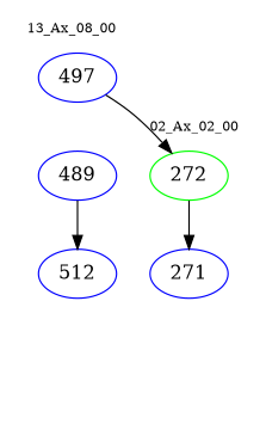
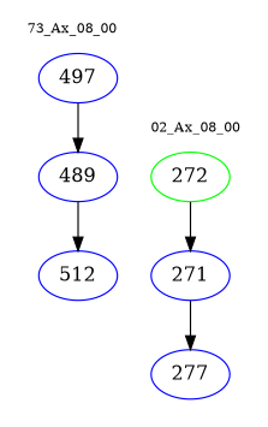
  digraph {
    node [color=blue]
    edge [color=black]
    n1 [label=497]
    n2 [label=489]
    n3 [label=512]
    n4 [color=green label=272]
    n5 [label=271]
+   n6 [label=277]
    subgraph cluster_1 {
      color=white
      fontsize=10
-     label="13_Ax_08_00"
+     label="73_Ax_08_00"
      n1
      n2
      n3
    }
    subgraph cluster_2 {
      color=white
      fontsize=10
-     label="02_Ax_02_00"
+     label="02_Ax_08_00"
      n4
      n5
+     n6
    }
-   n1 -> n4
+   n1 -> n2
    n2 -> n3
    n4 -> n5
+   n5 -> n6
  }
